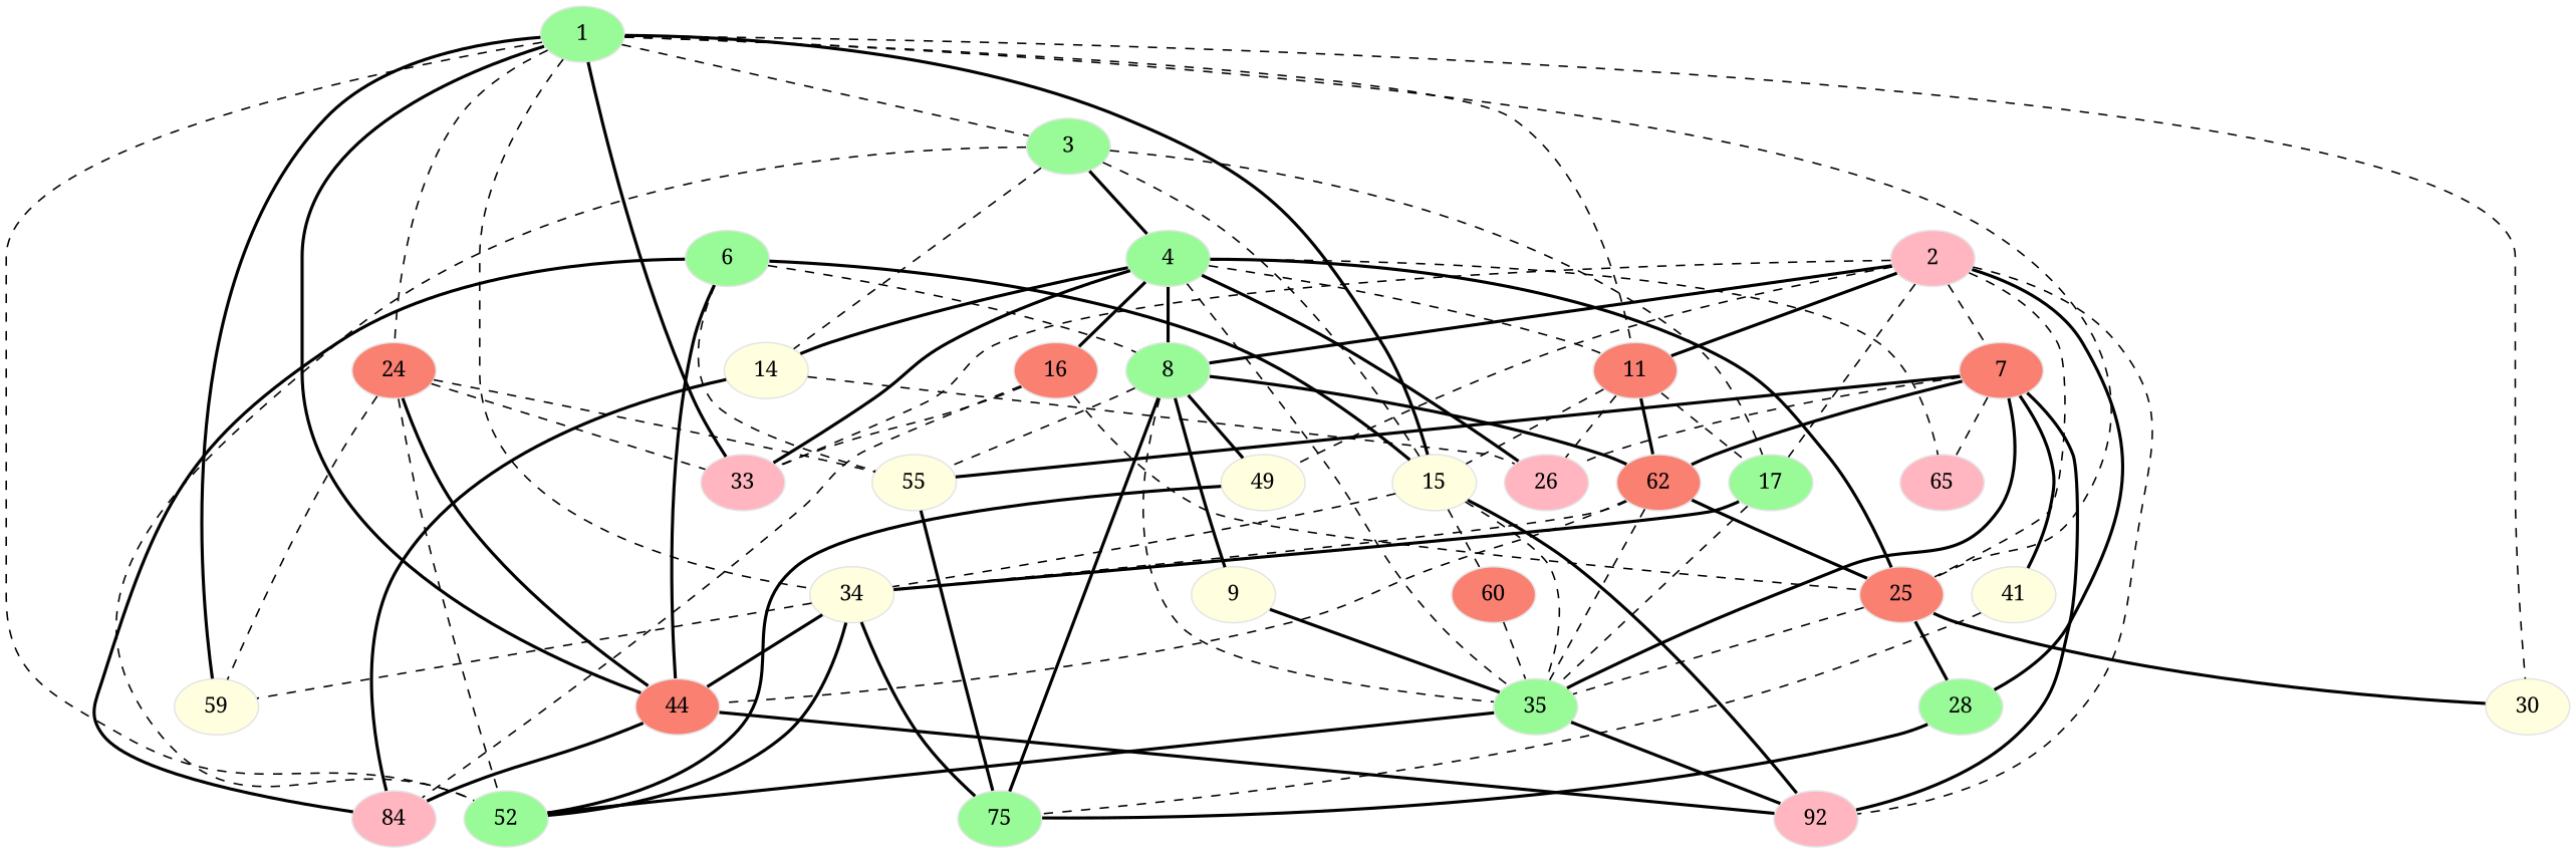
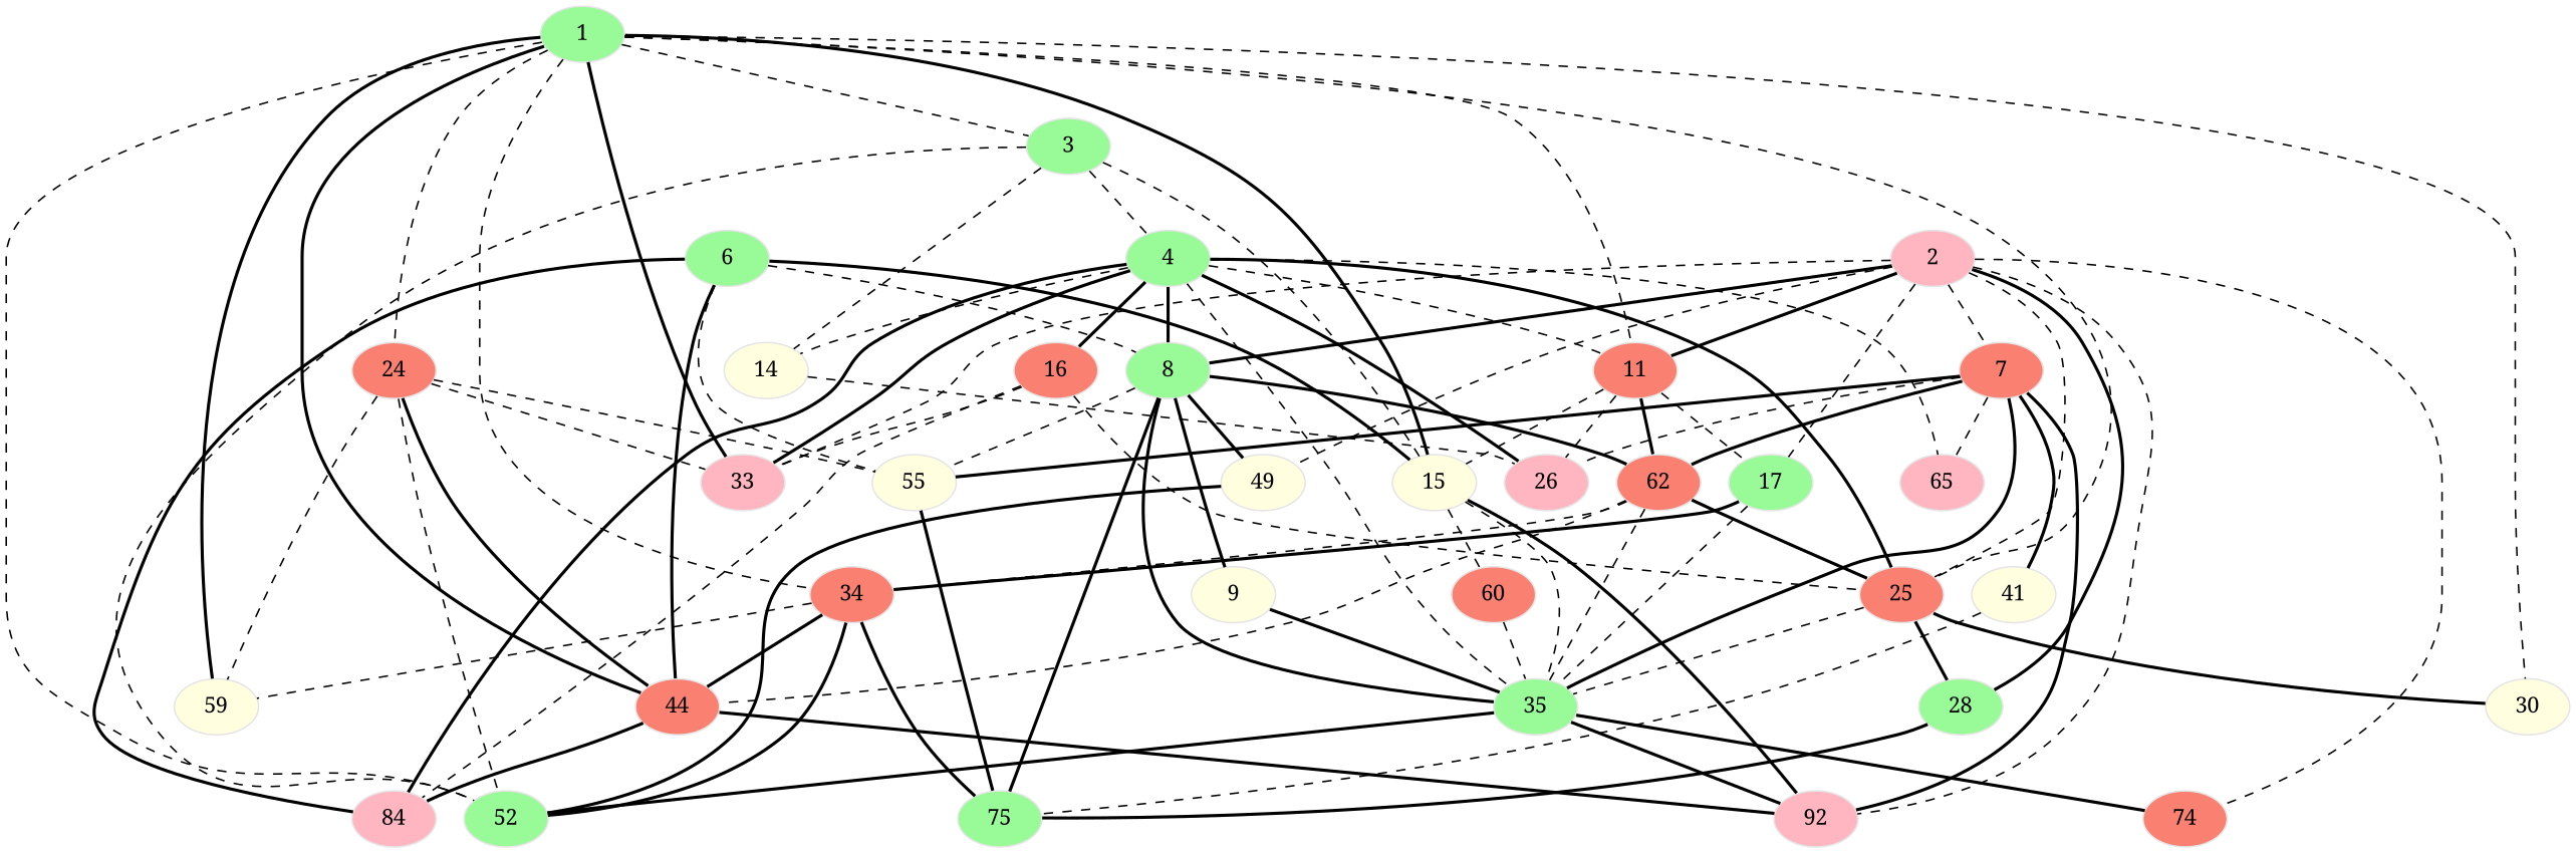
  graph {
    fontname="Noto Serif"
    node [color=gray90 fillcolor=palegreen fontname="Noto Serif" style=filled]
    edge [fontname="Noto Serif" style=dashed]
    1 [super="+21+67"]
    3 [super="+5+33"]
    11 [fillcolor=salmon super="+23+79"]
    15 [fillcolor=lightyellow super="+37+39+36"]
    24 [fillcolor=salmon super="+56"]
    25 [fillcolor=salmon super="+53+27"]
    30 [fillcolor=lightyellow super="+31"]
-   34 [fillcolor=lightyellow super="+76+54"]
+   34 [fillcolor=salmon super="+76+54"]
    44 [fillcolor=salmon super="+50"]
    52 [super="+89"]
    59 [fillcolor=lightyellow]
    n12 [fillcolor=lightpink label=33]
    17 [super="+48+32"]
    4 [super="+18+77+10+58"]
    14 [fillcolor=lightyellow super="+70"]
    26 [fillcolor=lightpink super="+29"]
    n17 [fillcolor=salmon label=62 super="+45+13"]
    92 [fillcolor=lightpink]
    35 [super="+64+80+73"]
    n20 [fillcolor=salmon label=60]
    55 [fillcolor=lightyellow super="+62"]
    28
    75
    84 [fillcolor=lightpink]
    2 [fillcolor=lightpink super="+43+90+16"]
    7 [fillcolor=salmon super="+69"]
    8 [super="+71+60"]
    49 [fillcolor=lightyellow]
+   74 [fillcolor=salmon]
    65 [fillcolor=lightpink]
    41 [fillcolor=lightyellow]
    9 [fillcolor=lightyellow super="+22"]
    n33 [fillcolor=salmon label=16 super="+88"]
    6 [super="+72"]
    1 -- 3
    1 -- 11
    1 -- 15 [style=bold]
    1 -- 24
    1 -- 25
    1 -- 30 [weight=2]
    1 -- 34
    1 -- 44 [style=bold]
    1 -- 52 [weight=2]
    1 -- 59 [style=bold]
    1 -- n12 [style=bold]
    3 -- 15
    3 -- 52
-   3 -- 17
-   3 -- 4 [style=bold]
+   3 -- 4
    3 -- 14
    11 -- 15 [weight=2]
    11 -- 17
    11 -- 26
    11 -- n17 [style=bold]
-   15 -- 34
    15 -- 92 [style=bold]
    15 -- 35
    15 -- n20
    24 -- 44 [style=bold]
    24 -- 52
    24 -- 59
    24 -- n12
    24 -- 55
    25 -- 30 [style=bold]
    25 -- 35
    25 -- 28 [style=bold]
    34 -- 44 [style=bold]
    34 -- 52 [style=bold]
    34 -- 59
    34 -- 75 [style=bold]
    44 -- 92 [style=bold]
    44 -- 84 [style=bold]
    17 -- 34 [style=bold]
    17 -- 35
    4 -- 11
    4 -- 25 [style=bold weight=2]
    4 -- n12 [style=bold weight=2]
-   4 -- 14 [style=bold weight=2]
+   4 -- 14 [weight=2]
    4 -- 26 [style=bold weight=2]
    4 -- 35
-   14 -- 84 [style=bold]
+   4 -- 84 [style=bold]
    4 -- 8 [style=bold]
    4 -- 65
    4 -- n33 [style=bold]
    14 -- 26
    n17 -- 25 [style=bold]
    n17 -- 34
    n17 -- 44
    n17 -- 35
    35 -- 52 [style=bold]
    35 -- 92 [style=bold]
+   35 -- 74 [style=bold]
    n20 -- 35
    55 -- 75 [style=bold]
    28 -- 75 [style=bold]
    2 -- 11 [style=bold]
    2 -- 25 [weight=2]
    2 -- n12
    2 -- 17 [weight=2]
    2 -- 92
    2 -- 28 [style=bold]
    2 -- 7 [weight=2]
    2 -- 8 [style=bold weight=2]
    2 -- 49
+   2 -- 74
    7 -- 26
    7 -- n17 [style=bold]
    7 -- 92 [style=bold]
    7 -- 35 [style=bold]
    7 -- 55 [style=bold]
    7 -- 65
    7 -- 41 [style=bold]
    8 -- n17 [style=bold weight=2]
-   8 -- 35 [weight=2]
+   8 -- 35 [style=bold weight=2]
    8 -- 55 [weight=2]
    8 -- 75 [style=bold]
    8 -- 49 [style=bold]
    8 -- 9 [style=bold weight=2]
    49 -- 52 [style=bold]
    41 -- 75
    9 -- 35 [style=bold weight=2]
    n33 -- 25
    n33 -- n12
    n33 -- 84
    6 -- 15 [style=bold]
    6 -- 44 [style=bold]
    6 -- 55
    6 -- 84 [style=bold]
    6 -- 8
  }
